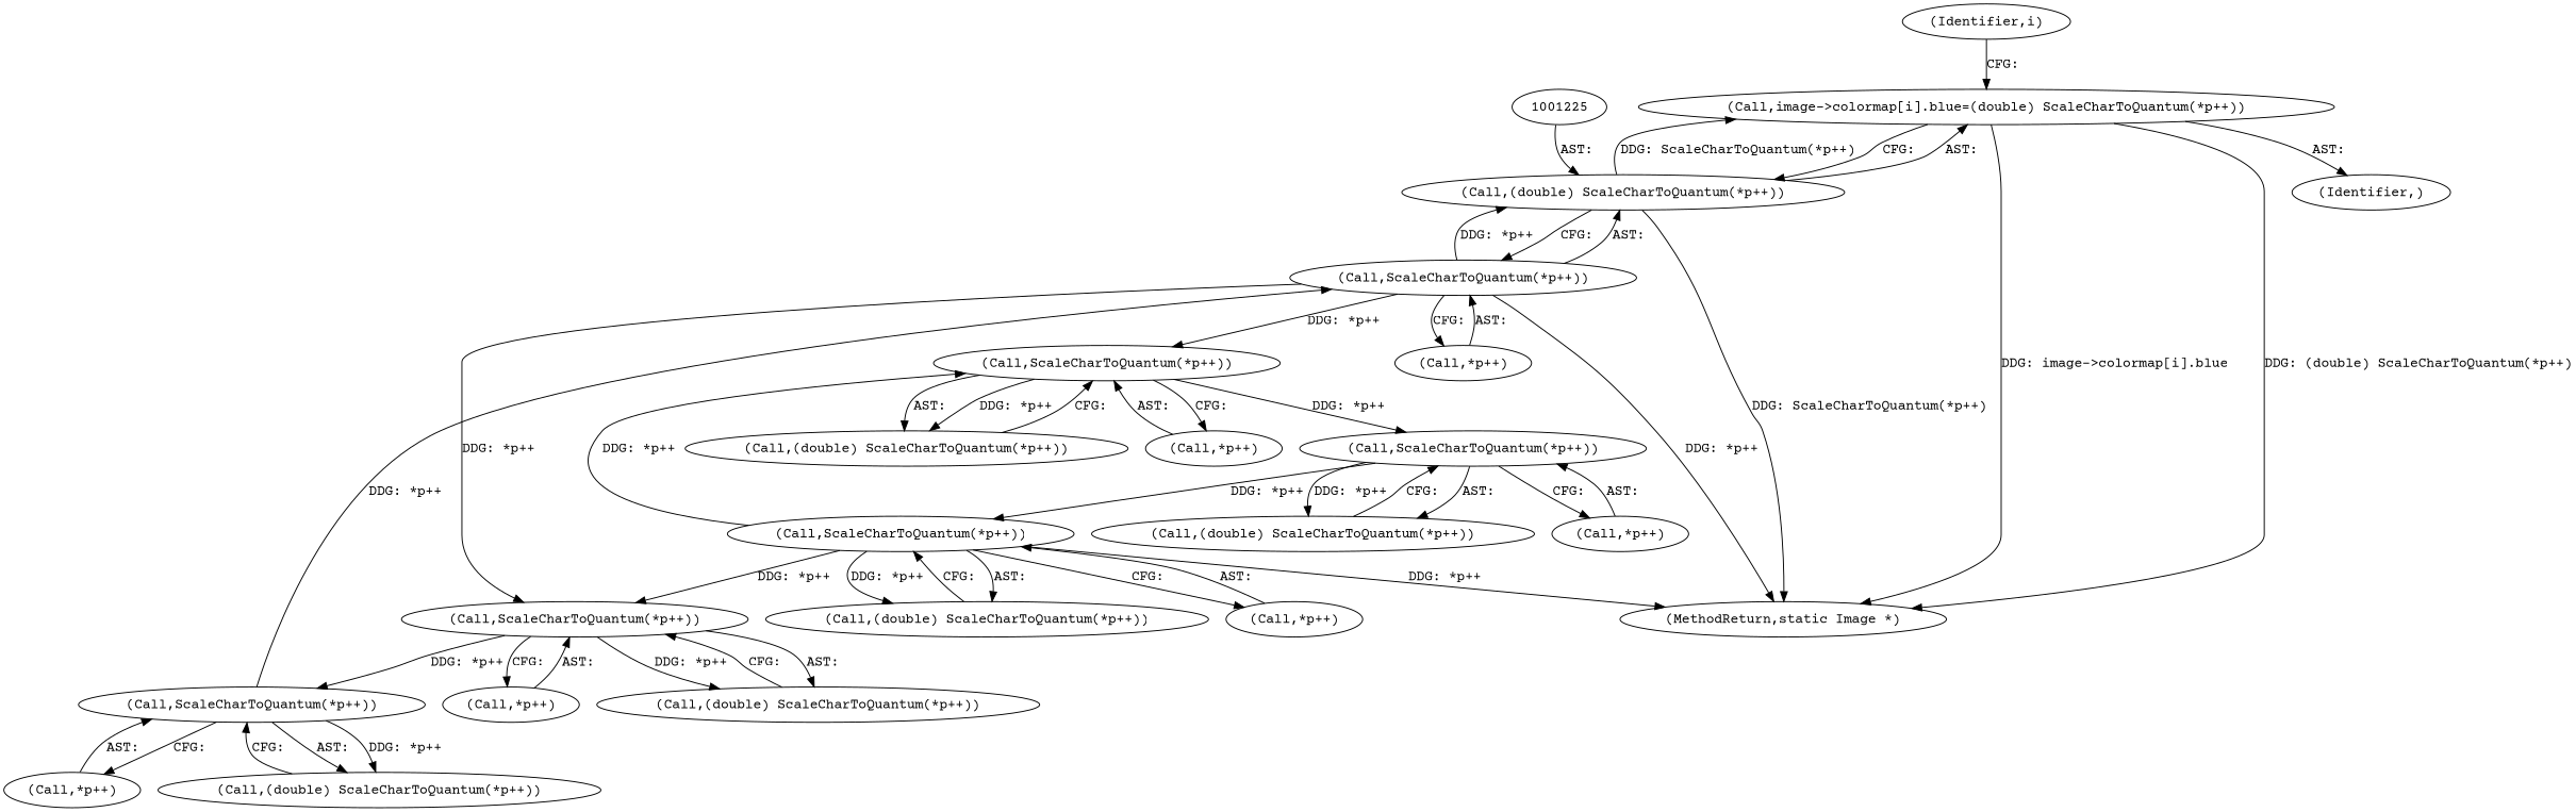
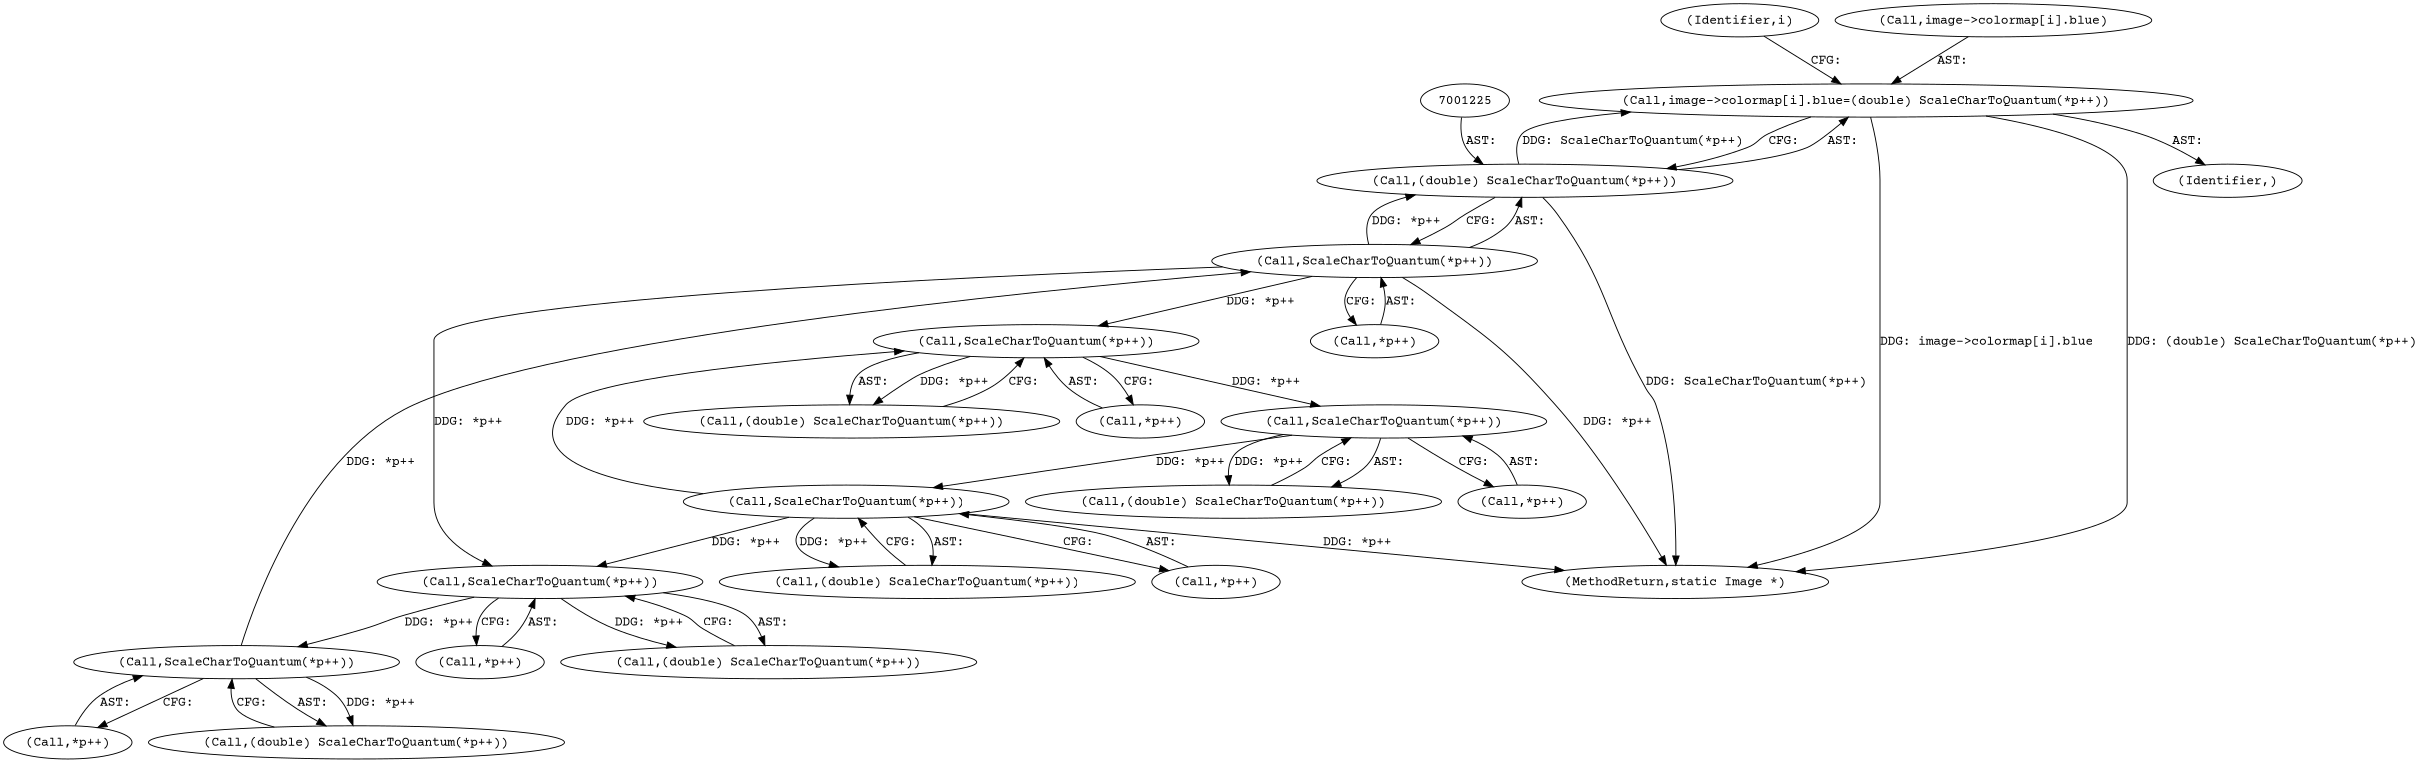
  digraph {
    fontname="Courier Prime"
    node [fontname="Courier Prime"]
    edge [fontname="Courier Prime"]
    n1 [label="(Call,image->colormap[i].blue=(double) ScaleCharToQuantum(*p++))"]
    n2 [label="(Call,(double) ScaleCharToQuantum(*p++))"]
    n3 [label="(MethodReturn,static Image *)"]
    n4 [label="(Identifier,)"]
    n5 [label="(Call,ScaleCharToQuantum(*p++))"]
    n6 [label="(Call,ScaleCharToQuantum(*p++))"]
    n7 [label="(Call,ScaleCharToQuantum(*p++))"]
    n8 [label="(Call,*p++)"]
    n9 [label="(Call,ScaleCharToQuantum(*p++))"]
    n10 [label="(Call,*p++)"]
    n11 [label="(Call,(double) ScaleCharToQuantum(*p++))"]
    n12 [label="(Call,ScaleCharToQuantum(*p++))"]
    n13 [label="(Call,*p++)"]
    n14 [label="(Call,(double) ScaleCharToQuantum(*p++))"]
    n15 [label="(Call,*p++)"]
    n16 [label="(Call,(double) ScaleCharToQuantum(*p++))"]
    n17 [label="(Call,ScaleCharToQuantum(*p++))"]
    n18 [label="(Call,(double) ScaleCharToQuantum(*p++))"]
    n19 [label="(Call,*p++)"]
    n20 [label="(Call,*p++)"]
    n21 [label="(Call,(double) ScaleCharToQuantum(*p++))"]
    n22 [label="(Identifier,i)"]
-   1001225
+   n23 [label="(Call,image->colormap[i].blue)"]
+   1001225 [label=7001225]
    n1 -> n2 [label="CFG: "]
    n1 -> n3 [label="DDG: image->colormap[i].blue"]
    n1 -> n3 [label="DDG: (double) ScaleCharToQuantum(*p++)"]
    n1 -> n4 [label="AST: "]
    n2 -> n1 [label="AST: "]
    n2 -> n1 [label="DDG: ScaleCharToQuantum(*p++)"]
    n2 -> n3 [label="DDG: ScaleCharToQuantum(*p++)"]
    n2 -> n5 [label="CFG: "]
    n5 -> n2 [label="AST: "]
    n5 -> n2 [label="DDG: *p++"]
    n5 -> n3 [label="DDG: *p++"]
    n5 -> n6 [label="DDG: *p++"]
    n5 -> n7 [label="DDG: *p++"]
    n5 -> n8 [label="CFG: "]
    n6 -> n9 [label="DDG: *p++"]
    n6 -> n10 [label="CFG: "]
    n6 -> n11 [label="AST: "]
    n6 -> n11 [label="DDG: *p++"]
    n7 -> n12 [label="DDG: *p++"]
    n7 -> n13 [label="CFG: "]
    n7 -> n14 [label="AST: "]
    n7 -> n14 [label="DDG: *p++"]
    n8 -> n5 [label="AST: "]
    n9 -> n5 [label="DDG: *p++"]
    n9 -> n15 [label="CFG: "]
    n9 -> n16 [label="AST: "]
    n9 -> n16 [label="DDG: *p++"]
    n10 -> n6 [label="AST: "]
    n11 -> n6 [label="CFG: "]
    n12 -> n17 [label="DDG: *p++"]
    n12 -> n20 [label="CFG: "]
    n12 -> n21 [label="AST: "]
    n12 -> n21 [label="DDG: *p++"]
    n13 -> n7 [label="AST: "]
    n14 -> n7 [label="CFG: "]
    n15 -> n9 [label="AST: "]
    n16 -> n9 [label="CFG: "]
    n17 -> n3 [label="DDG: *p++"]
    n17 -> n6 [label="DDG: *p++"]
    n17 -> n7 [label="DDG: *p++"]
    n17 -> n18 [label="AST: "]
    n17 -> n18 [label="DDG: *p++"]
    n17 -> n19 [label="CFG: "]
    n18 -> n17 [label="CFG: "]
    n19 -> n17 [label="AST: "]
    n20 -> n12 [label="AST: "]
    n21 -> n12 [label="CFG: "]
    n22 -> n1 [label="CFG: "]
+   n23 -> n1 [label="AST: "]
    1001225 -> n2 [label="AST: "]
  }
